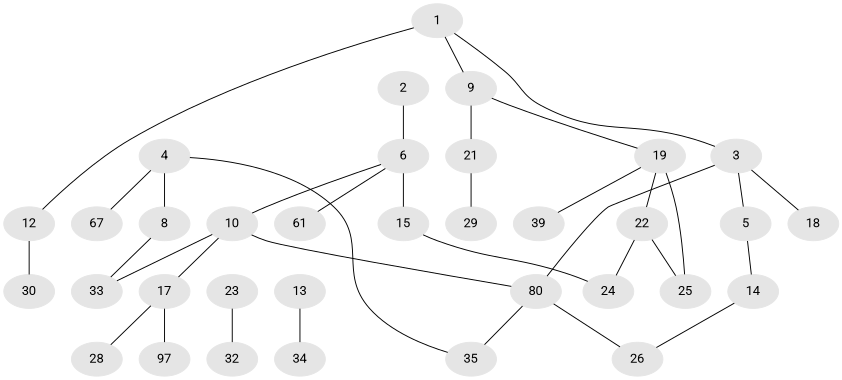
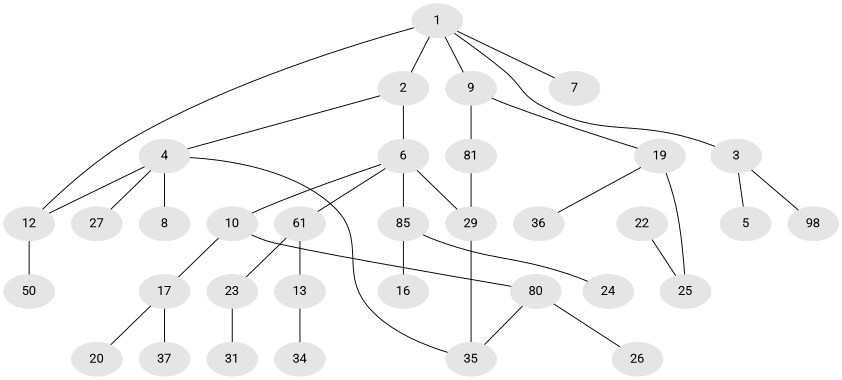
  graph {
    fontname=Roboto
    node [color=gray90 fontname=Roboto style=filled]
    edge [fontname=Roboto weight=1.0]
    1
    2
    3
+   7
    9
    12
    4
    6
    5
-   18
+   18 [label=98]
    n11 [label=80]
    19
-   21
-   30
+   21 [label=81]
+   30 [label=50]
    8
-   27 [label=67]
+   27
    35
    10
    n19 [label=61]
-   15
+   15 [label=85]
    29
-   14
    26
-   33
    17
    13
    23
+   16
    24
    22
    25
-   36 [label=39]
-   28
-   37 [label=97]
+   36
+   28 [label=20]
+   37
    34
-   32
+   32 [label=31]
+   1 -- 2 [weight=2.0]
    1 -- 3
+   1 -- 7
    1 -- 9
    1 -- 12
+   2 -- 4
    2 -- 6
    3 -- 5
    3 -- 18
-   3 -- n11
    9 -- 19
    9 -- 21
    12 -- 30
+   4 -- 12
    4 -- 8
    4 -- 27
    4 -- 35
    6 -- 10
    6 -- n19
    6 -- 15
-   5 -- 14
+   6 -- 29
    n11 -- 35
    n11 -- 26
-   19 -- 22
    19 -- 25 [weight=3.0]
    19 -- 36
    21 -- 29
-   8 -- 33
    10 -- n11
-   10 -- 33
    10 -- 17
+   n19 -- 13
+   n19 -- 23
+   15 -- 16 [weight=2.0]
    15 -- 24
-   14 -- 26
+   29 -- 35
    17 -- 28
    17 -- 37
    13 -- 34
    23 -- 32
-   22 -- 24
    22 -- 25
  }
